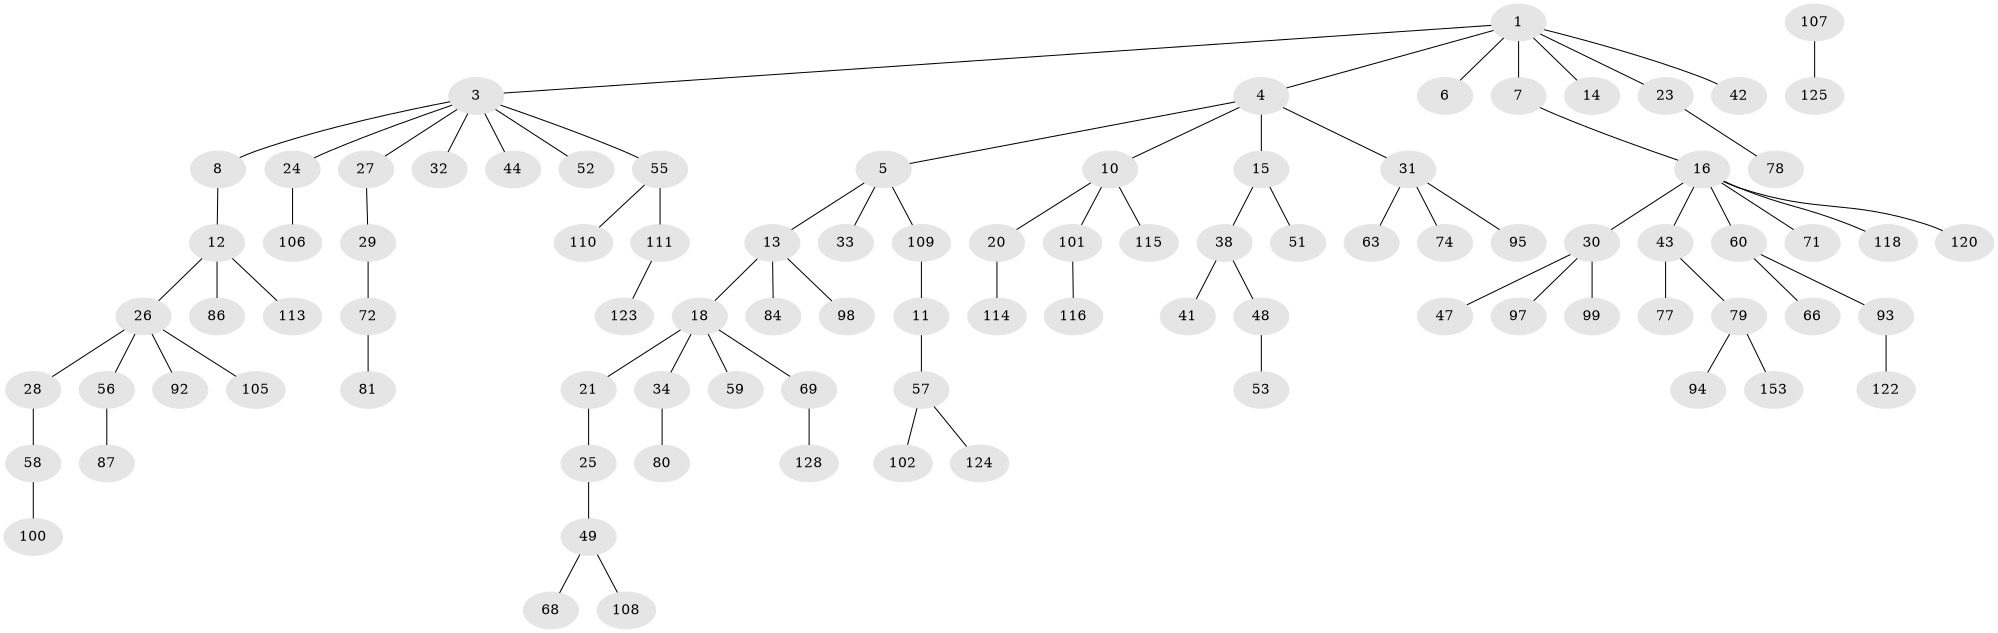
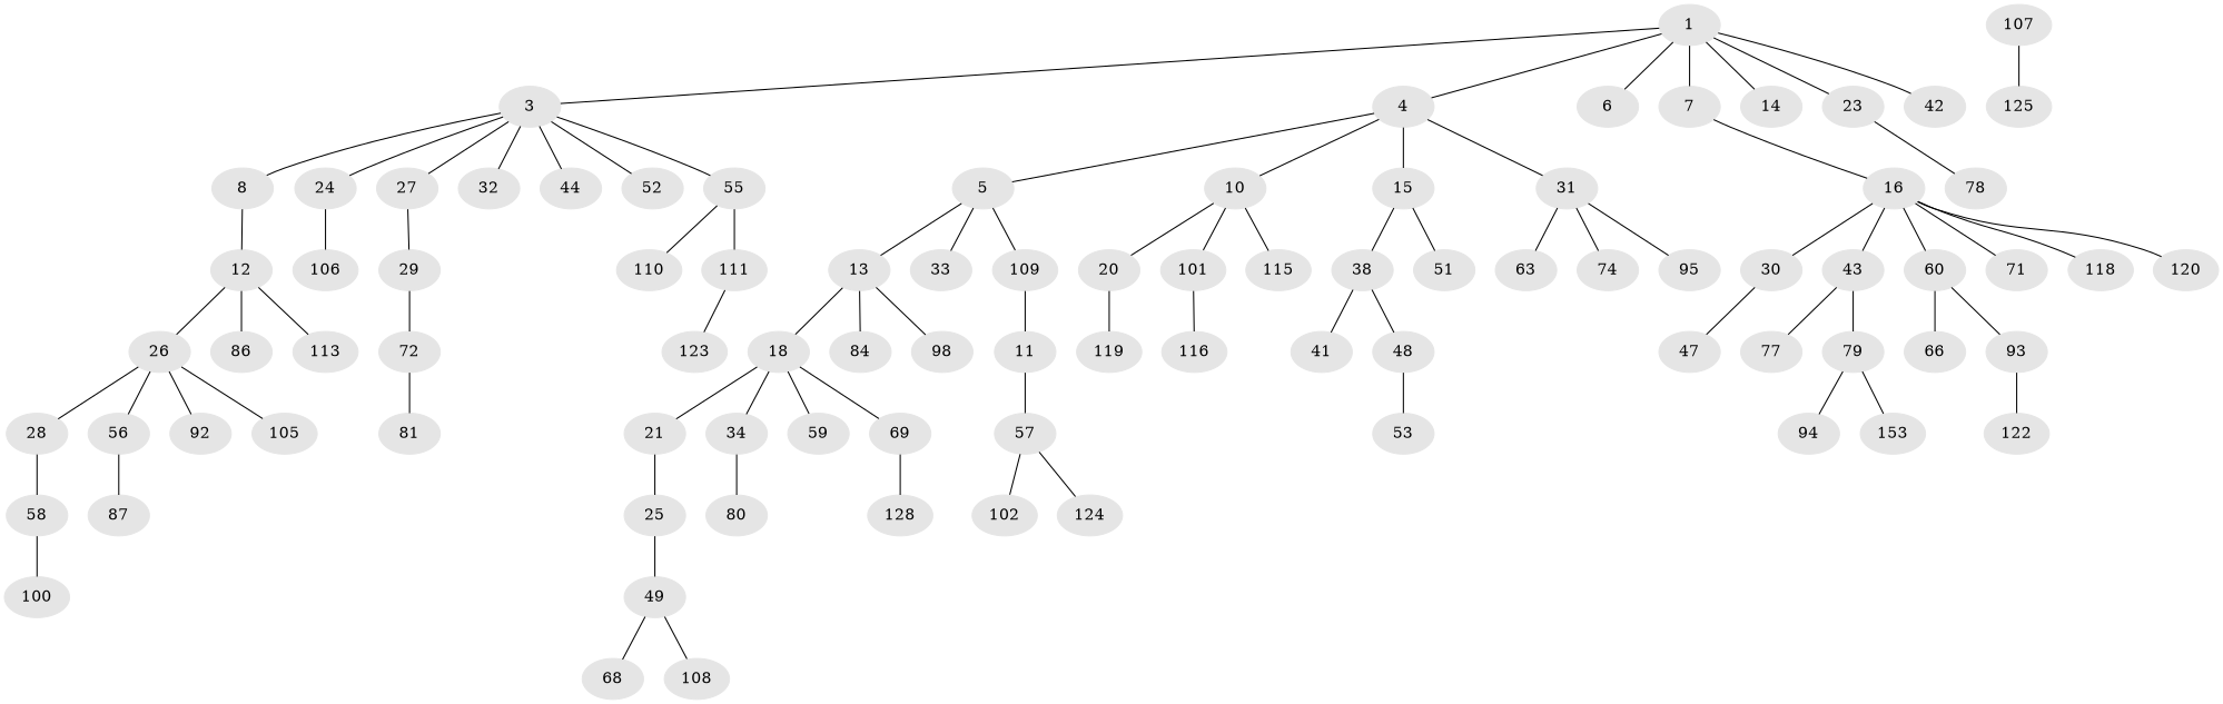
  graph {
    node [color=gray90 style=filled]
    1 [super="+2"]
    3 [super="+19"]
    4 [super="+22"]
    6 [super="+75"]
    7
    14
    23 [super="+54"]
    42
    8 [super="+91"]
    24 [super="+46"]
    27 [super="+45"]
    32
    44
    52
    55 [super="+82"]
    5 [super="+9"]
    10 [super="+36"]
    15 [super="+40"]
    31 [super="+62"]
    16 [super="+35"]
    78
    12 [super="+88"]
    106
    29 [super="+85"]
    110
    111
    13 [super="+70"]
    33
    109
    20 [super="+83"]
    101
    115
    38
    51
    63 [super="+112"]
    74
    95
    107 [super="+117"]
    125
    11 [super="+17"]
    57 [super="+96"]
    18 [super="+39"]
    84
    98
    21
    34
    59 [super="+73"]
    69
    30 [super="+37"]
    43 [super="+50"]
    60
    71
    118
    120
    26 [super="+61"]
    86 [super="+104"]
    113
-   114
+   114 [label=119]
    116
    102
    124
    28 [super="+89"]
    56
    92
    105
    41
    48
    47 [super="+65"]
-   97
-   99
    77 [super="+121"]
    79 [super="+90"]
    66 [super="+126"]
    93
    25
    80 [super="+119"]
    128
    49 [super="+64"]
    68 [super="+127"]
    108
    58 [super="+67"]
    87
    72 [super="+76"]
    100
    81
    53
    94
    n88 [label=153]
    123
    122
    1 -- 3
    1 -- 4
    1 -- 6
    1 -- 7
    1 -- 14
    1 -- 23
    1 -- 42
    3 -- 8
    3 -- 24
    3 -- 27
    3 -- 32
    3 -- 44
    3 -- 52
    3 -- 55
    4 -- 5
    4 -- 10
    4 -- 15
    4 -- 31
    7 -- 16
    23 -- 78
    8 -- 12
    24 -- 106
    27 -- 29
    55 -- 110
    55 -- 111
    5 -- 13
    5 -- 33
    5 -- 109
    10 -- 20
    10 -- 101
    10 -- 115
    15 -- 38
    15 -- 51
    31 -- 63
    31 -- 74
    31 -- 95
    16 -- 30
    16 -- 43
    16 -- 60
    16 -- 71
    16 -- 118
    16 -- 120
    12 -- 26
    12 -- 86
    12 -- 113
    29 -- 72
    111 -- 123
    13 -- 18
    13 -- 84
    13 -- 98
    109 -- 11
    20 -- 114
    101 -- 116
    38 -- 41
    38 -- 48
    107 -- 125
    11 -- 57
    57 -- 102
    57 -- 124
    18 -- 21
    18 -- 34
    18 -- 59
    18 -- 69
    21 -- 25
    34 -- 80
    69 -- 128
    30 -- 47
-   30 -- 97
-   30 -- 99
    43 -- 77
    43 -- 79
    60 -- 66
    60 -- 93
    26 -- 28
    26 -- 56
    26 -- 92
    26 -- 105
    28 -- 58
    56 -- 87
    48 -- 53
    79 -- 94
    79 -- n88
    93 -- 122
    25 -- 49
    49 -- 68
    49 -- 108
    58 -- 100
    72 -- 81
  }
